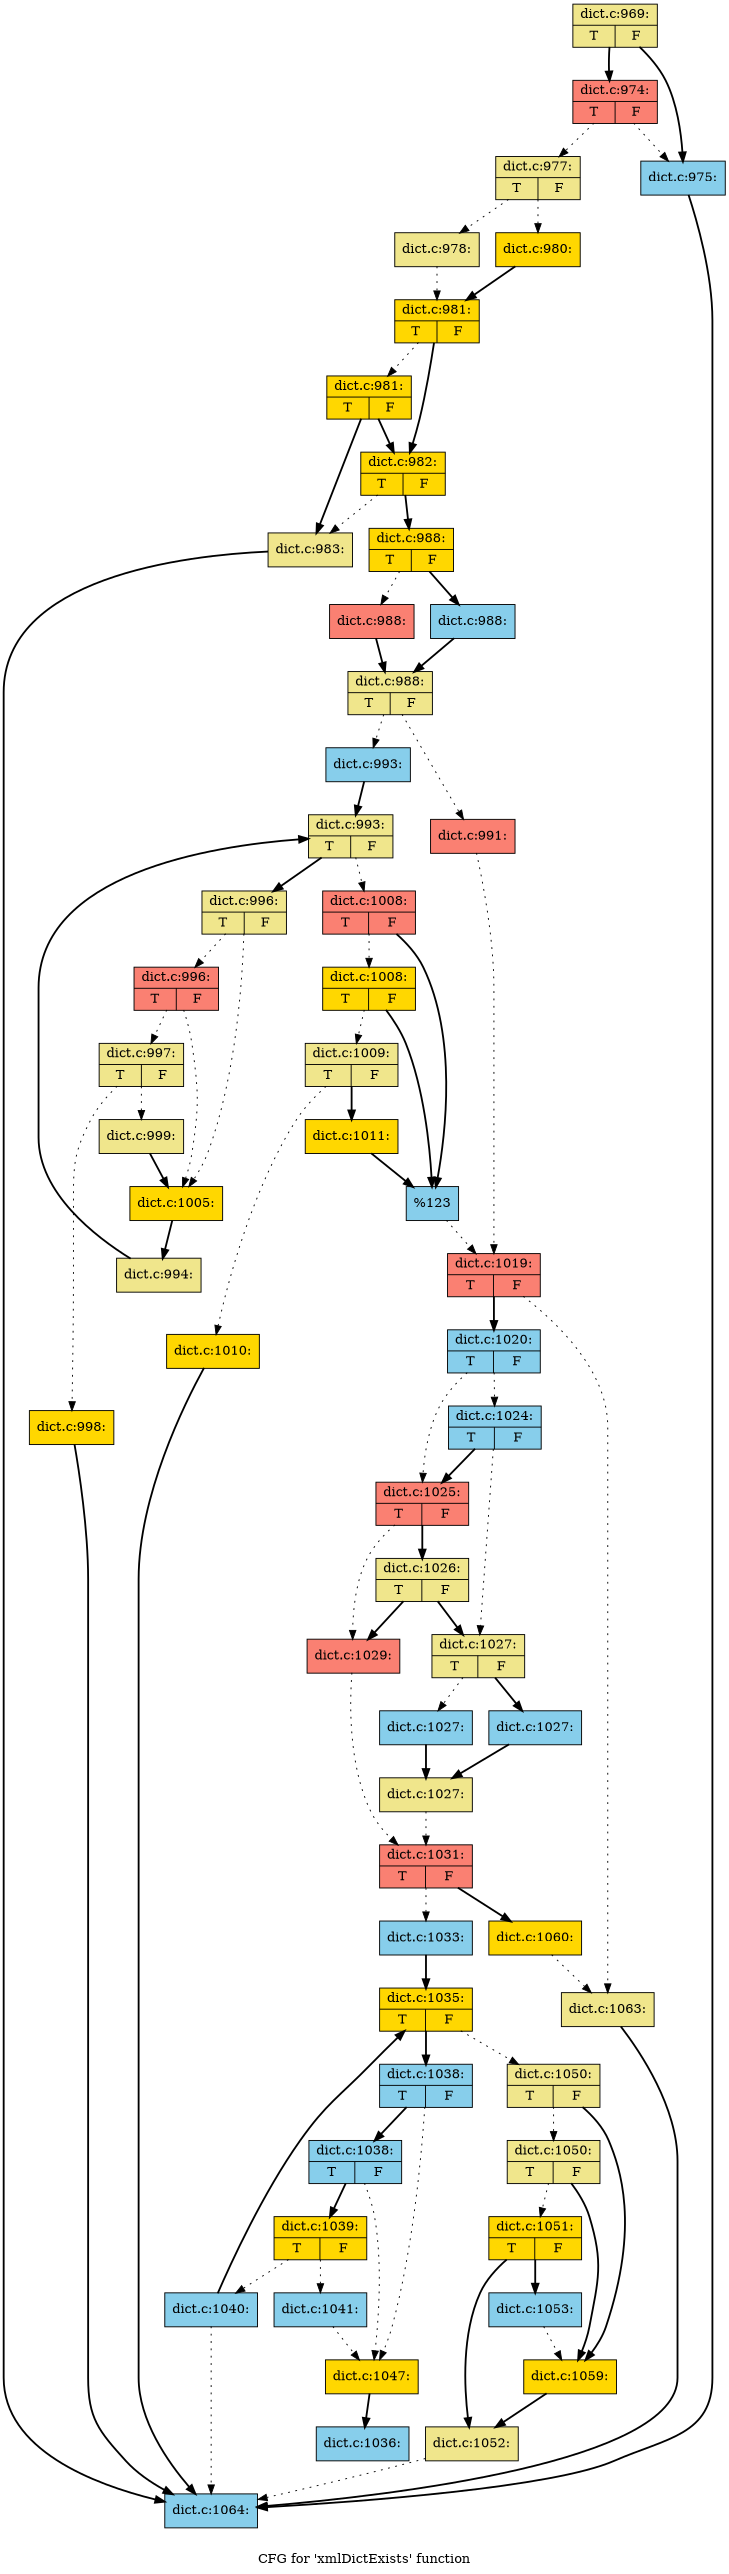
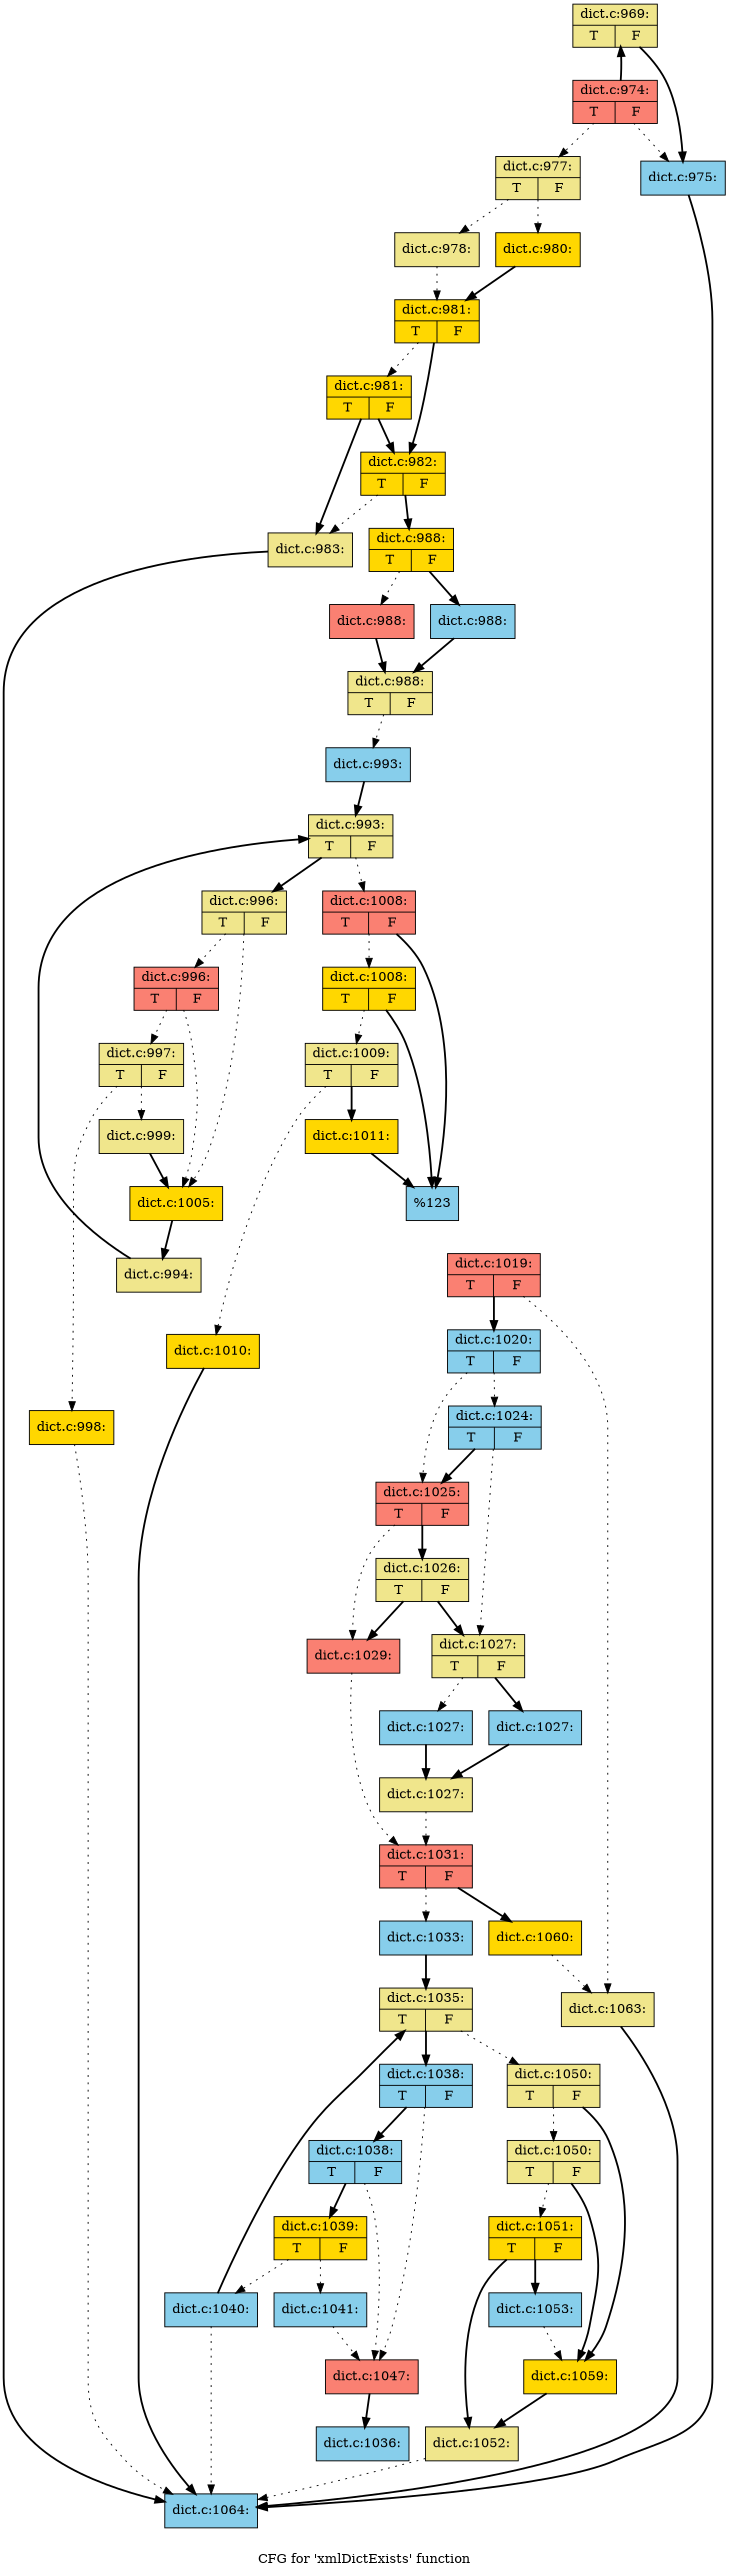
  digraph {
    label="CFG for 'xmlDictExists' function"
    node [fillcolor=khaki shape=record style=filled]
    edge [style=bold]
    n1 [label="{dict.c:969:|{<s0>T|<s1>F}}"]
    n2 [fillcolor=skyblue label="{dict.c:975:}"]
    n3 [fillcolor=salmon label="{dict.c:974:|{<s0>T|<s1>F}}"]
    n4 [fillcolor=skyblue label="{dict.c:1064:}"]
    n5 [label="{dict.c:977:|{<s0>T|<s1>F}}"]
    n6 [label="{dict.c:978:}"]
    n7 [fillcolor=gold label="{dict.c:980:}"]
    n8 [fillcolor=gold label="{dict.c:981:|{<s0>T|<s1>F}}"]
    n9 [fillcolor=gold label="{dict.c:981:|{<s0>T|<s1>F}}"]
    n10 [fillcolor=gold label="{dict.c:982:|{<s0>T|<s1>F}}"]
    n11 [label="{dict.c:983:}"]
    n12 [fillcolor=gold label="{dict.c:988:|{<s0>T|<s1>F}}"]
    n13 [fillcolor=skyblue label="{dict.c:988:}"]
    n14 [fillcolor=salmon label="{dict.c:988:}"]
    n15 [label="{dict.c:988:|{<s0>T|<s1>F}}"]
-   n16 [fillcolor=salmon label="{dict.c:991:}"]
    n17 [fillcolor=skyblue label="{dict.c:993:}"]
    n18 [fillcolor=salmon label="{dict.c:1019:|{<s0>T|<s1>F}}"]
    n19 [label="{dict.c:993:|{<s0>T|<s1>F}}"]
    n20 [fillcolor=skyblue label="{dict.c:1020:|{<s0>T|<s1>F}}"]
    n21 [label="{dict.c:1063:}"]
    n22 [label="{dict.c:996:|{<s0>T|<s1>F}}"]
    n23 [fillcolor=salmon label="{dict.c:1008:|{<s0>T|<s1>F}}"]
    n24 [fillcolor=skyblue label="{dict.c:1024:|{<s0>T|<s1>F}}"]
    n25 [fillcolor=salmon label="{dict.c:1025:|{<s0>T|<s1>F}}"]
    n26 [fillcolor=salmon label="{dict.c:996:|{<s0>T|<s1>F}}"]
    n27 [fillcolor=gold label="{dict.c:1005:}"]
    n28 [fillcolor=gold label="{dict.c:1008:|{<s0>T|<s1>F}}"]
    n29 [fillcolor=skyblue label="{%123}"]
    n30 [label="{dict.c:997:|{<s0>T|<s1>F}}"]
    n31 [label="{dict.c:994:}"]
    n32 [label="{dict.c:1009:|{<s0>T|<s1>F}}"]
    n33 [label="{dict.c:999:}"]
    n34 [fillcolor=gold label="{dict.c:998:}"]
    n35 [fillcolor=gold label="{dict.c:1011:}"]
    n36 [fillcolor=gold label="{dict.c:1010:}"]
    n37 [label="{dict.c:1027:|{<s0>T|<s1>F}}"]
    n38 [label="{dict.c:1026:|{<s0>T|<s1>F}}"]
    n39 [fillcolor=salmon label="{dict.c:1029:}"]
    n40 [fillcolor=skyblue label="{dict.c:1027:}"]
    n41 [fillcolor=skyblue label="{dict.c:1027:}"]
    n42 [fillcolor=salmon label="{dict.c:1031:|{<s0>T|<s1>F}}"]
    n43 [label="{dict.c:1027:}"]
    n44 [fillcolor=skyblue label="{dict.c:1033:}"]
    n45 [fillcolor=gold label="{dict.c:1060:}"]
-   n46 [fillcolor=gold label="{dict.c:1035:|{<s0>T|<s1>F}}"]
+   n46 [label="{dict.c:1035:|{<s0>T|<s1>F}}"]
    n47 [fillcolor=skyblue label="{dict.c:1038:|{<s0>T|<s1>F}}"]
    n48 [label="{dict.c:1050:|{<s0>T|<s1>F}}"]
    n49 [fillcolor=skyblue label="{dict.c:1038:|{<s0>T|<s1>F}}"]
-   n50 [fillcolor=gold label="{dict.c:1047:}"]
+   n50 [fillcolor=salmon label="{dict.c:1047:}"]
    n51 [label="{dict.c:1050:|{<s0>T|<s1>F}}"]
    n52 [fillcolor=gold label="{dict.c:1059:}"]
    n53 [fillcolor=gold label="{dict.c:1039:|{<s0>T|<s1>F}}"]
    n54 [fillcolor=skyblue label="{dict.c:1036:}"]
    n55 [fillcolor=gold label="{dict.c:1051:|{<s0>T|<s1>F}}"]
    n56 [label="{dict.c:1052:}"]
    n57 [fillcolor=skyblue label="{dict.c:1041:}"]
    n58 [fillcolor=skyblue label="{dict.c:1040:}"]
    n59 [fillcolor=skyblue label="{dict.c:1053:}"]
    n1 -> n2
-   n1 -> n3
+   n3 -> n1
    n2 -> n4
    n3 -> n2 [style=dotted]
    n3 -> n5 [style=dotted]
    n5 -> n6 [style=dotted]
    n5 -> n7 [style=dotted]
    n6 -> n8 [style=dotted]
    n7 -> n8
    n8 -> n9 [style=dotted]
    n8 -> n10
    n9 -> n10
    n9 -> n11
    n10 -> n11 [style=dotted]
    n10 -> n12
    n11 -> n4
    n12 -> n13
    n12 -> n14 [style=dotted]
    n13 -> n15
    n14 -> n15
-   n15 -> n16 [style=dotted]
    n15 -> n17 [style=dotted]
-   n16 -> n18 [style=dotted]
    n17 -> n19
    n18 -> n20
    n18 -> n21 [style=dotted]
    n19 -> n22
    n19 -> n23 [style=dotted]
    n20 -> n24 [style=dotted]
    n20 -> n25 [style=dotted]
    n21 -> n4
    n22 -> n26 [style=dotted]
    n22 -> n27 [style=dotted]
    n23 -> n28 [style=dotted]
    n23 -> n29
    n24 -> n25
    n24 -> n37 [style=dotted]
    n25 -> n38
    n25 -> n39 [style=dotted]
    n26 -> n27 [style=dotted]
    n26 -> n30 [style=dotted]
    n27 -> n31
    n28 -> n29
    n28 -> n32 [style=dotted]
-   n29 -> n18 [style=dotted]
    n30 -> n33 [style=dotted]
    n30 -> n34 [style=dotted]
    n31 -> n19
    n32 -> n35
    n32 -> n36 [style=dotted]
    n33 -> n27
-   n34 -> n4
+   n34 -> n4 [style=dotted]
    n35 -> n29
    n36 -> n4
    n37 -> n40 [style=dotted]
    n37 -> n41
    n38 -> n37
    n38 -> n39
    n39 -> n42 [style=dotted]
    n40 -> n43
    n41 -> n43
    n42 -> n44 [style=dotted]
    n42 -> n45
    n43 -> n42 [style=dotted]
    n44 -> n46
    n45 -> n21 [style=dotted]
    n46 -> n47
    n46 -> n48 [style=dotted]
    n47 -> n49
    n47 -> n50 [style=dotted]
    n48 -> n51 [style=dotted]
    n48 -> n52
    n49 -> n50 [style=dotted]
    n49 -> n53
    n50 -> n54
    n51 -> n52
    n51 -> n55 [style=dotted]
    n52 -> n56
    n53 -> n57 [style=dotted]
    n53 -> n58 [style=dotted]
    n55 -> n56
    n55 -> n59
    n56 -> n4 [style=dotted]
    n57 -> n50 [style=dotted]
    n58 -> n4 [style=dotted]
    n58 -> n46
    n59 -> n52 [style=dotted]
  }
